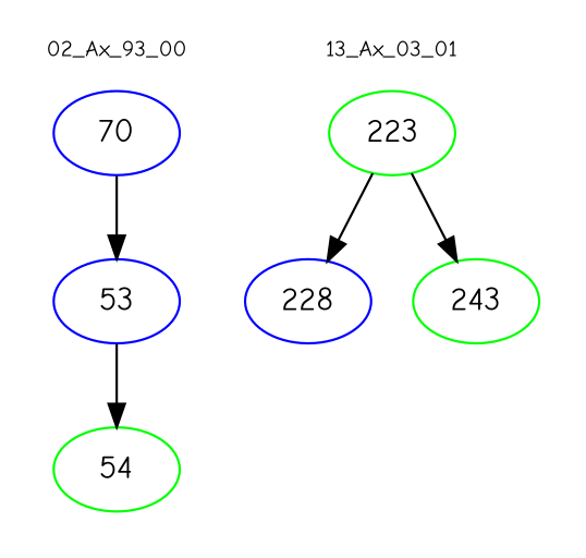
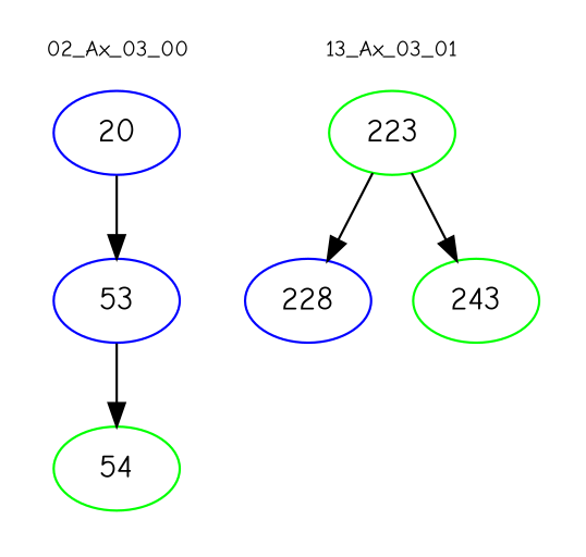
  digraph {
    fontname="Comic Neue"
    node [color=blue fontname="Comic Neue"]
    edge [color=black fontname="Comic Neue"]
    n1 [label=53]
    n2 [color=green label=54]
-   n3 [label=70]
+   n3 [label=20]
    n4 [color=green label=223]
    n5 [label=228]
    n6 [color=green label=243]
    subgraph cluster_1 {
      color=white
      fontsize=10
-     label="02_Ax_93_00"
+     label="02_Ax_03_00"
      n1
      n2
      n3
    }
    subgraph cluster_2 {
      color=white
      fontsize=10
      label="13_Ax_03_01"
      n4
      n5
      n6
    }
    n1 -> n2
    n3 -> n1
    n4 -> n5
    n4 -> n6
  }
